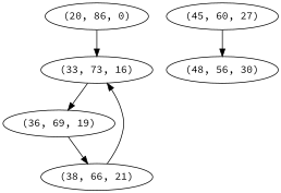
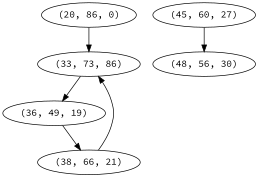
  digraph {
    fontname="Source Code Pro"
    node [fontname="Source Code Pro"]
    edge [fontname="Source Code Pro"]
    n1 [label="(20, 86, 0)"]
-   "(33, 73, 16)"
-   "(36, 69, 19)"
+   "(33, 73, 16)" [label="(33, 73, 86)"]
+   "(36, 69, 19)" [label="(36, 49, 19)"]
    "(38, 66, 21)"
    "(45, 60, 27)"
    "(48, 56, 30)"
    n1 -> "(33, 73, 16)"
    "(33, 73, 16)" -> "(36, 69, 19)"
    "(36, 69, 19)" -> "(38, 66, 21)"
    "(38, 66, 21)" -> "(33, 73, 16)"
    "(45, 60, 27)" -> "(48, 56, 30)"
  }
